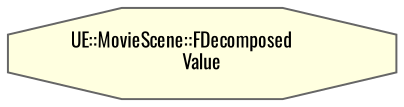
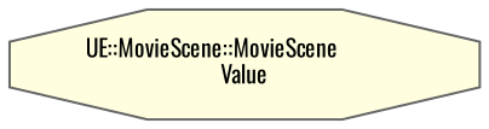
  digraph {
    rankdir=LR
    fontname=Oswald
-   n1 [color=grey40 fillcolor=lightyellow fontname=Oswald fontsize=10 height=0.2 label="UE::MovieScene::FDecomposed\lValue" shape=octagon style=filled width=0.4]
+   n1 [color=grey40 fillcolor=lightyellow fontname=Oswald fontsize=10 height=0.2 label="UE::MovieScene::MovieScene\lValue" shape=octagon style=filled width=0.4]
  }
